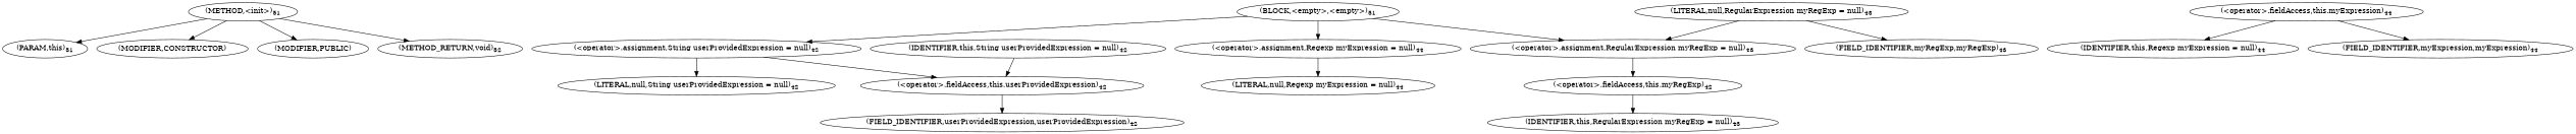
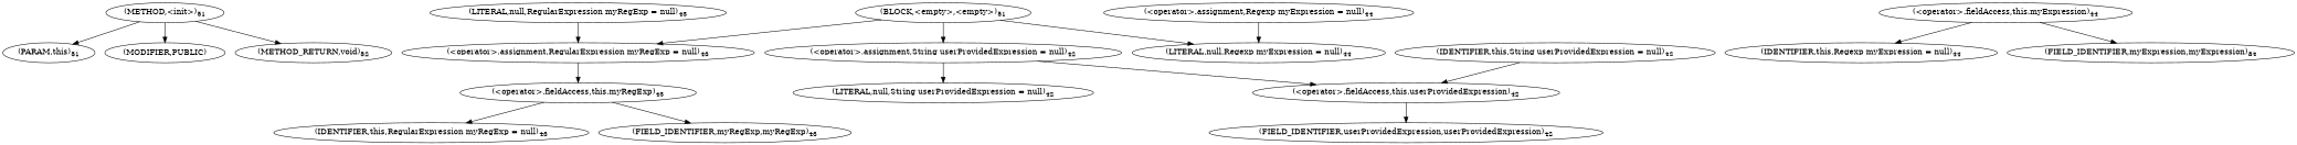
  digraph {
    n1 [label=<(METHOD,&lt;init&gt;)<SUB>51</SUB>>]
    n2 [label=<(PARAM,this)<SUB>51</SUB>>]
-   n3 [label=<(MODIFIER,CONSTRUCTOR)>]
    n4 [label=<(MODIFIER,PUBLIC)>]
    n5 [label=<(METHOD_RETURN,void)<SUB>52</SUB>>]
    n6 [label=<(BLOCK,&lt;empty&gt;,&lt;empty&gt;)<SUB>51</SUB>>]
    n7 [label=<(&lt;operator&gt;.assignment,String userProvidedExpression = null)<SUB>42</SUB>>]
    n8 [label=<(&lt;operator&gt;.assignment,RegularExpression myRegExp = null)<SUB>43</SUB>>]
    n9 [label=<(&lt;operator&gt;.assignment,Regexp myExpression = null)<SUB>44</SUB>>]
    n10 [label=<(&lt;operator&gt;.fieldAccess,this.userProvidedExpression)<SUB>42</SUB>>]
    n11 [label=<(LITERAL,null,String userProvidedExpression = null)<SUB>42</SUB>>]
-   n12 [label=<(&lt;operator&gt;.fieldAccess,this.myRegExp)<SUB>42</SUB>>]
+   n12 [label=<(&lt;operator&gt;.fieldAccess,this.myRegExp)<SUB>43</SUB>>]
    n13 [label=<(LITERAL,null,Regexp myExpression = null)<SUB>44</SUB>>]
    n14 [label=<(FIELD_IDENTIFIER,userProvidedExpression,userProvidedExpression)<SUB>42</SUB>>]
    n15 [label=<(IDENTIFIER,this,String userProvidedExpression = null)<SUB>42</SUB>>]
    n16 [label=<(IDENTIFIER,this,RegularExpression myRegExp = null)<SUB>43</SUB>>]
    n17 [label=<(FIELD_IDENTIFIER,myRegExp,myRegExp)<SUB>43</SUB>>]
    n18 [label=<(LITERAL,null,RegularExpression myRegExp = null)<SUB>43</SUB>>]
    n19 [label=<(&lt;operator&gt;.fieldAccess,this.myExpression)<SUB>44</SUB>>]
    n20 [label=<(IDENTIFIER,this,Regexp myExpression = null)<SUB>44</SUB>>]
-   n21 [label=<(FIELD_IDENTIFIER,myExpression,myExpression)<SUB>44</SUB>>]
+   n21 [label=<(FIELD_IDENTIFIER,myExpression,myExpression)<SUB>84</SUB>>]
    n1 -> n2
-   n1 -> n3
    n1 -> n4
    n1 -> n5
    n6 -> n7
    n6 -> n8
-   n6 -> n9
+   n6 -> n13
    n7 -> n10
    n7 -> n11
    n8 -> n12
    n9 -> n13
    n10 -> n14
    n12 -> n16
-   n18 -> n17
+   n12 -> n17
    n15 -> n10
    n18 -> n8
    n19 -> n20
    n19 -> n21
  }
